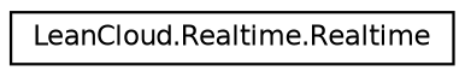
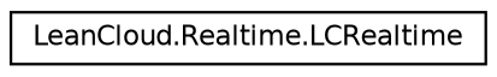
  digraph {
    rankdir=TB
-   n1 [color=black fillcolor=white fontname=Helvetica fontsize=10 height=0.2 label="LeanCloud.Realtime.Realtime" shape=record style=filled width=0.4]
+   n1 [color=black fillcolor=white fontname=Helvetica fontsize=10 height=0.2 label="LeanCloud.Realtime.LCRealtime" shape=record style=filled width=0.4]
  }
